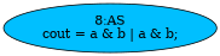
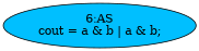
  strict digraph {
    rankdir=LR
-   n1 [ast="<pyverilog.vparser.ast.Assign object at 0x7f9473ae1550>" def_var="['cout']" fillcolor=deepskyblue label="8:AS\ncout = a & b | a & b;" statements="[]" style=filled typ=Assign use_var="['a', 'b', 'a', 'b']"]
+   n1 [ast="<pyverilog.vparser.ast.Assign object at 0x7f9473ae1550>" def_var="['cout']" fillcolor=deepskyblue label="6:AS\ncout = a & b | a & b;" statements="[]" style=filled typ=Assign use_var="['a', 'b', 'a', 'b']"]
  }
